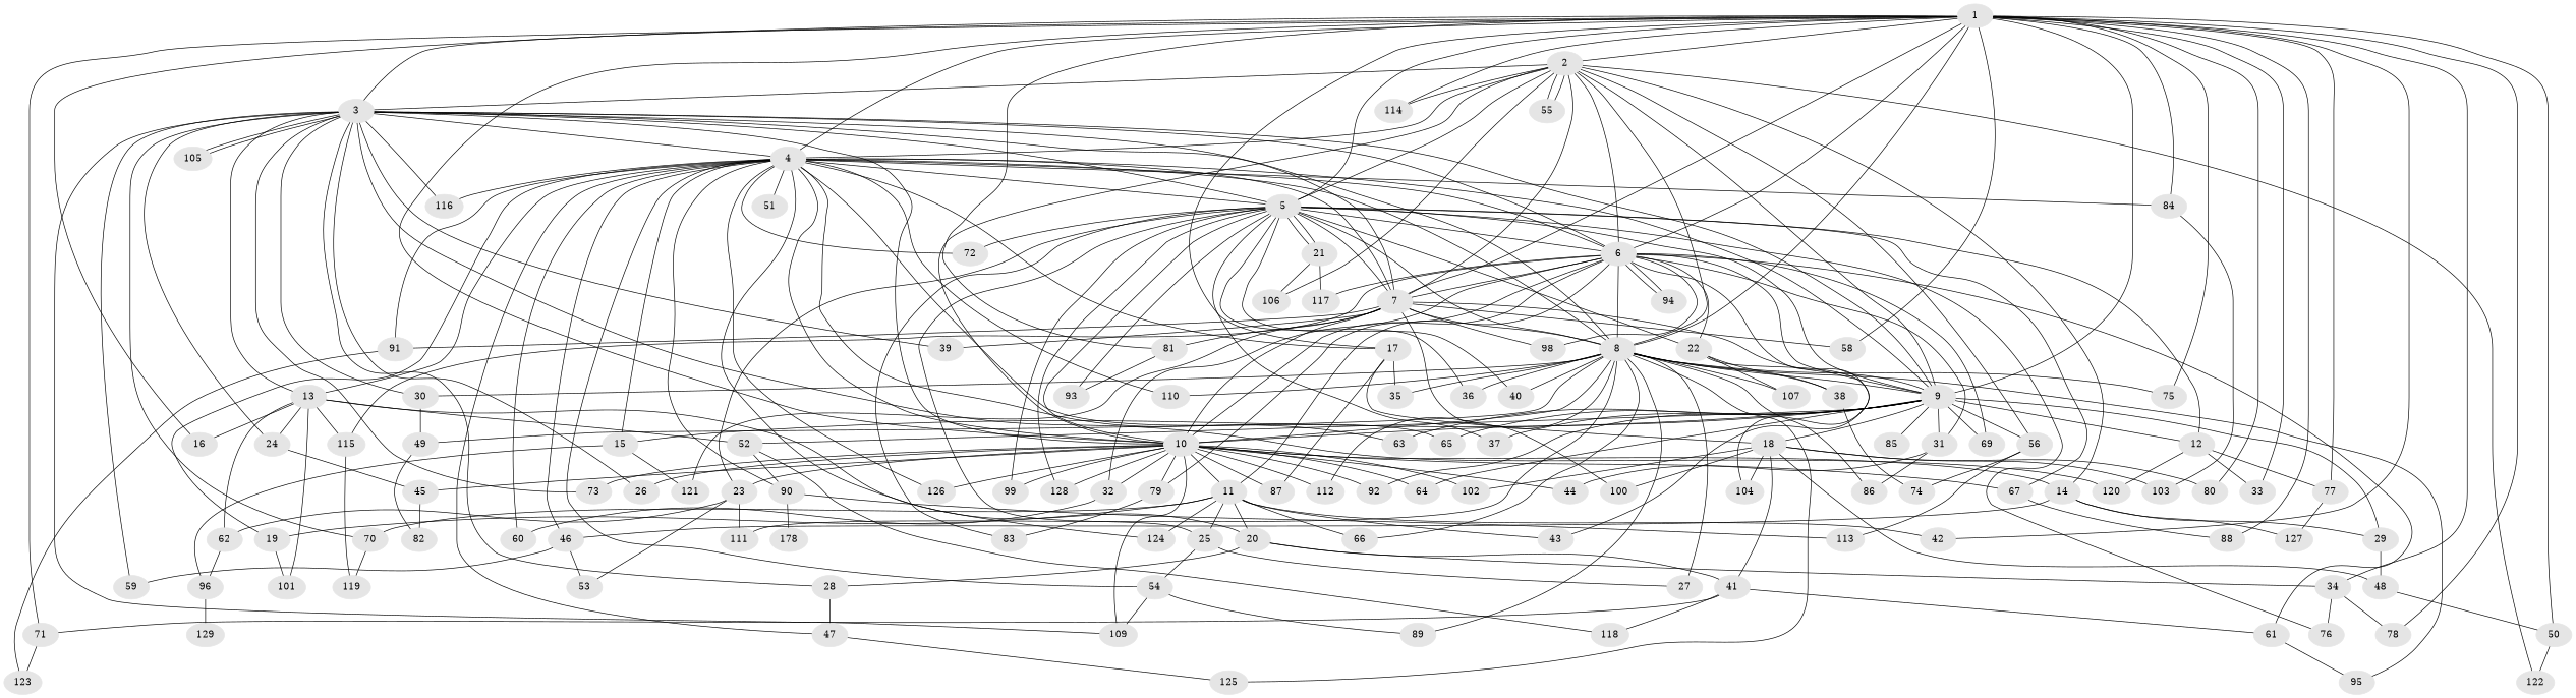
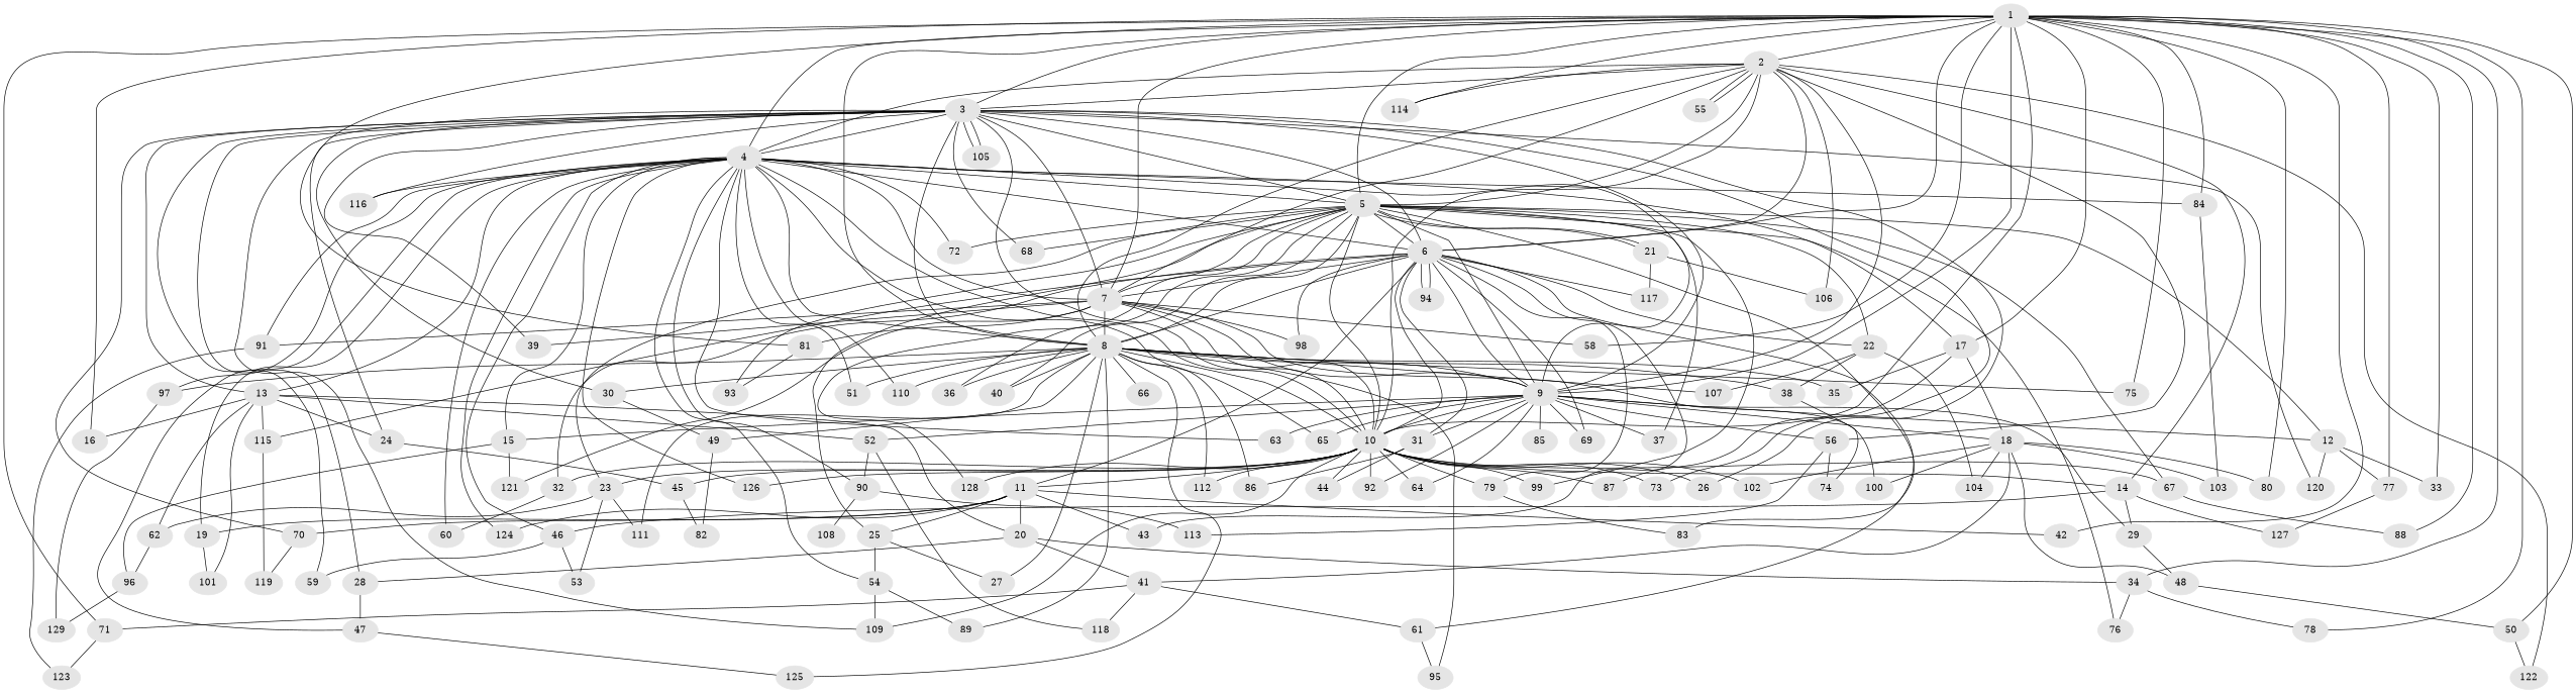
  graph {
    node [color=gray90 style=filled]
    1
    2
    3
    4
    5
    6
    7
    8
    9
    10
    16
    17
    33
    34
    42
    50
    58
    71
    75
    77
    78
    80
    81
    84
    88
    114
    14
    55
    56
    106
    122
    13
    24
    26
    28
    30
    39
    59
+   68
    70
    73
    105
    109
    116
    120
    15
    19
    46
    47
    51
    54
    60
    63
    65
    72
    90
    91
+   97
    110
    124
    126
    12
    21
    22
    23
    25
    36
    37
    40
    67
    76
    83
    93
    99
    128
    11
    31
    32
    43
    61
    69
    79
    94
    98
    115
    117
    100
    121
    27
    35
    38
    49
    66
    86
    89
    95
    107
    111
    112
    125
    18
    29
    52
    64
    85
    92
    44
    45
    87
    102
    123
    127
    103
    74
    113
    20
    62
    101
    119
    96
    53
-   108 [label=178]
+   108
    129
    104
    82
    41
    48
    118
    1 -- 2
    1 -- 3
    1 -- 4
    1 -- 5
    1 -- 6
    1 -- 7
    1 -- 8
    1 -- 9
    1 -- 10
    1 -- 16
    1 -- 17
    1 -- 33
    1 -- 34
    1 -- 42
    1 -- 50
    1 -- 58
    1 -- 71
    1 -- 75
    1 -- 77
    1 -- 78
    1 -- 80
    1 -- 81
    1 -- 84
    1 -- 88
    1 -- 114
    2 -- 3
    2 -- 4
    2 -- 5
    2 -- 6
    2 -- 7
    2 -- 8
    2 -- 9
    2 -- 10
    2 -- 114
    2 -- 14
    2 -- 55
    2 -- 55
    2 -- 56
    2 -- 106
    2 -- 122
    3 -- 4
    3 -- 5
    3 -- 6
    3 -- 7
    3 -- 8
    3 -- 9
    3 -- 10
    3 -- 13
    3 -- 24
    3 -- 26
    3 -- 28
    3 -- 30
    3 -- 39
    3 -- 59
+   3 -- 68
    3 -- 70
    3 -- 73
    3 -- 105
    3 -- 105
    3 -- 109
    3 -- 116
    3 -- 120
    4 -- 5
    4 -- 6
    4 -- 7
    4 -- 8
    4 -- 9
    4 -- 10
    4 -- 17
    4 -- 84
    4 -- 13
    4 -- 116
    4 -- 15
    4 -- 19
    4 -- 46
    4 -- 47
    4 -- 51
    4 -- 54
    4 -- 60
    4 -- 63
    4 -- 65
    4 -- 72
    4 -- 90
    4 -- 91
+   4 -- 97
    4 -- 110
    4 -- 124
    4 -- 126
    5 -- 6
    5 -- 7
    5 -- 8
    5 -- 9
    5 -- 10
+   5 -- 68
    5 -- 72
    5 -- 12
    5 -- 21
    5 -- 21
    5 -- 22
    5 -- 23
    5 -- 25
    5 -- 36
    5 -- 37
    5 -- 40
    5 -- 67
    5 -- 76
    5 -- 83
    5 -- 93
    5 -- 99
    5 -- 128
    6 -- 7
    6 -- 8
    6 -- 9
    6 -- 10
    6 -- 22
    6 -- 11
    6 -- 31
    6 -- 32
    6 -- 43
    6 -- 61
    6 -- 69
    6 -- 79
    6 -- 94
    6 -- 94
    6 -- 98
    6 -- 115
    6 -- 117
    7 -- 8
    7 -- 9
    7 -- 10
    7 -- 58
    7 -- 81
    7 -- 39
    7 -- 91
    7 -- 98
    7 -- 100
    7 -- 121
    8 -- 9
    8 -- 10
    8 -- 75
    8 -- 30
+   8 -- 51
+   8 -- 97
    8 -- 110
    8 -- 36
    8 -- 40
    8 -- 27
    8 -- 35
    8 -- 38
    8 -- 49
    8 -- 66
    8 -- 86
    8 -- 89
    8 -- 95
    8 -- 107
    8 -- 111
    8 -- 112
    8 -- 125
    9 -- 10
    9 -- 56
    9 -- 15
    9 -- 63
    9 -- 65
    9 -- 12
    9 -- 37
    9 -- 31
    9 -- 69
    9 -- 18
    9 -- 29
    9 -- 52
    9 -- 64
    9 -- 85
    9 -- 92
    10 -- 14
    10 -- 26
    10 -- 73
    10 -- 109
    10 -- 126
    10 -- 23
    10 -- 67
    10 -- 99
    10 -- 128
    10 -- 11
    10 -- 32
    10 -- 79
    10 -- 112
    10 -- 64
    10 -- 92
    10 -- 44
    10 -- 45
    10 -- 87
    10 -- 102
    17 -- 35
    17 -- 18
    17 -- 87
    34 -- 78
    34 -- 76
    50 -- 122
    71 -- 123
    77 -- 127
    81 -- 93
    84 -- 103
    14 -- 46
    14 -- 29
    14 -- 127
    56 -- 74
    56 -- 113
    13 -- 16
    13 -- 24
    13 -- 115
    13 -- 52
    13 -- 20
    13 -- 62
    13 -- 101
    24 -- 45
    28 -- 47
    30 -- 49
    70 -- 119
    15 -- 121
    15 -- 96
    19 -- 101
    46 -- 59
    46 -- 53
    47 -- 125
    54 -- 109
    54 -- 89
    90 -- 113
    90 -- 108
    91 -- 123
+   97 -- 129
    12 -- 33
    12 -- 77
    12 -- 120
    21 -- 106
    21 -- 117
    22 -- 38
    22 -- 107
    22 -- 104
    23 -- 111
    23 -- 62
    23 -- 53
    25 -- 54
    25 -- 27
    67 -- 88
    11 -- 42
    11 -- 70
    11 -- 19
    11 -- 124
    11 -- 25
    11 -- 43
-   11 -- 66
    11 -- 20
    31 -- 86
    31 -- 44
    32 -- 60
    61 -- 95
    79 -- 83
    115 -- 119
    38 -- 74
    49 -- 82
    18 -- 80
    18 -- 100
    18 -- 102
    18 -- 103
    18 -- 104
    18 -- 41
    18 -- 48
    29 -- 48
    52 -- 90
    52 -- 118
    45 -- 82
    20 -- 34
    20 -- 28
    20 -- 41
    62 -- 96
    96 -- 129
    41 -- 71
    41 -- 61
    41 -- 118
    48 -- 50
  }
